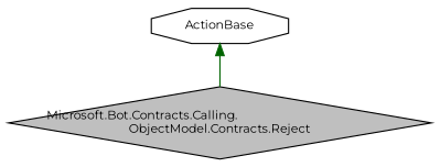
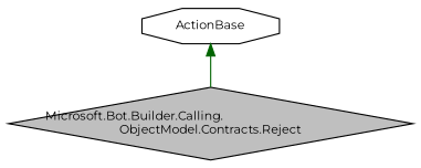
  digraph {
    fontname=Montserrat
    node [color=black fontname=Montserrat fontsize=10 style=filled]
-   n1 [fillcolor=grey75 fontcolor=black height=0.2 label="Microsoft.Bot.Contracts.Calling.\lObjectModel.Contracts.Reject" shape=diamond width=0.4]
+   n1 [fillcolor=grey75 fontcolor=black height=0.2 label="Microsoft.Bot.Builder.Calling.\lObjectModel.Contracts.Reject" shape=diamond width=0.4]
    n2 [fillcolor=white height=0.2 label=ActionBase shape=octagon width=0.4]
    n2 -> n1 [color=darkgreen dir=back fontname=Montserrat fontsize=10 labelfontname=Helvetica labelfontsize=10 style=solid]
  }
